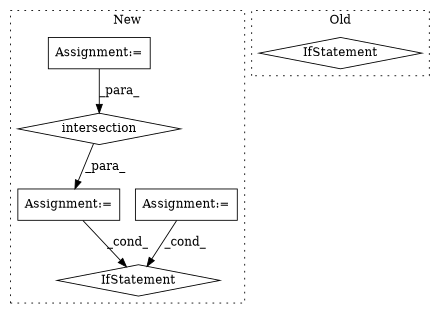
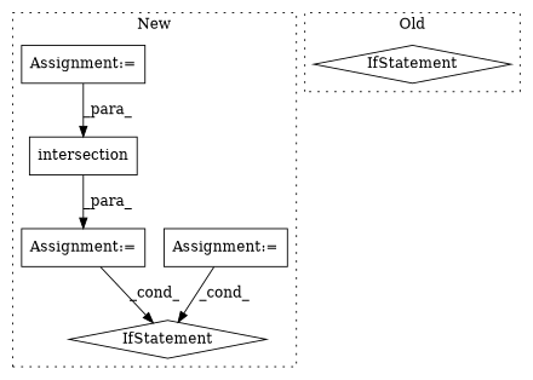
  digraph {
    node [a=7 l=1 shape=box]
-   n1 [a=32 l="13,1" label=intersection s="5078,5104" shape=diamond]
+   n1 [a=32 l="13,1" label=intersection s="5078,5104"]
    n2 [label="Assignment:=" s=5072]
    n3 [a=25 l="4,2" label=IfStatement s="5159,5200" shape=diamond]
    n4 [label="Assignment:=" s=5130]
    n5 [label="Assignment:=" s=4929]
    n6 [a=25 l="4,2" label=IfStatement s="38903,38923" shape=diamond]
    subgraph cluster_1 {
      label=New
      style=dotted
      n1
      n2
      n3
      n4
      n5
    }
    subgraph cluster_2 {
      label=Old
      style=dotted
      n6
    }
    n1 -> n2 [label=_para_]
    n2 -> n3 [label=_cond_]
    n4 -> n3 [label=_cond_]
    n5 -> n1 [label=_para_]
  }
